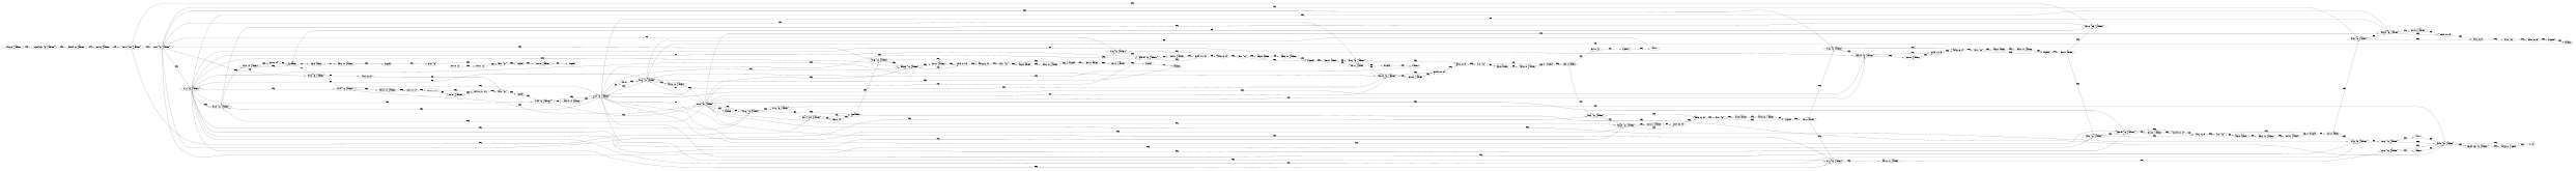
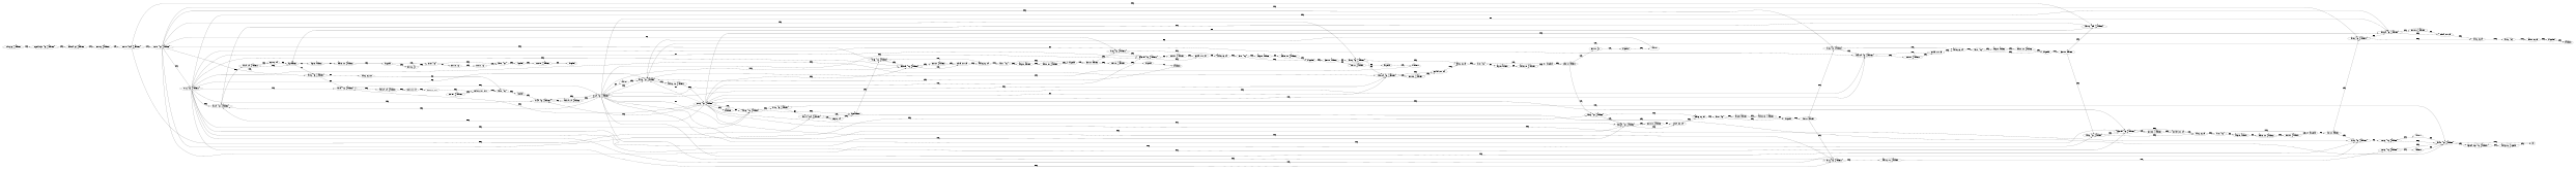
  digraph {
    rankdir=LR
    n1 [label="sub sp , sp , # address"]
    n2 [label="stp x29 , x30 , [ sp , # address ]"]
    n3 [label="add x29 , sp , # address"]
    n4 [label="mov w8 , # address"]
    n5 [label="stur w0 , [ x29 , #- address ]"]
    n6 [label="str x1 , [ sp , # address ]"]
    n7 [label="ldur w9 , [ x29 , #- address ]"]
    n8 [label="ldur w8 , [ x29 , #- address ]"]
    n9 [label="str w8 , [ sp , # address ]"]
    n10 [label="ldr x8 , [ sp , # address ]"]
    n11 [label="ldr x8 , [ sp , # address ]"]
    n12 [label="ldr x8 , [ sp , # address ]"]
    n13 [label="ldr x8 , [ sp , # address ]"]
    n14 [label="ldr x8 , [ sp , # address ]"]
    n15 [label="ldr x8 , [ sp , # address ]"]
    n16 [label="ldr x8 , [ sp , # address ]"]
    n17 [label="ldr x8 , [ sp , # address ]"]
    n18 [label="b.ge address"]
    n19 [label="cmp w8 , w9"]
    n20 [label="ldr w9 , [ sp , # address ]"]
    n21 [label="b.gt address"]
    n22 [label="ldr w8 , [ sp , # address ]"]
    n23 [label="ldrsw x9 , [ sp , # address ]"]
    n24 [label="ldrsw x9 , [ sp , # address ]"]
    n25 [label="ldr w8 , [ sp , # address ]"]
    n26 [label="ldrsw x9 , [ sp , # address ]"]
    n27 [label="ldrsw x9 , [ sp , # address ]"]
    n28 [label="ldr w8 , [ sp , # address ]"]
    n29 [label="ldrsw x9 , [ sp , # address ]"]
    n30 [label="ldrsw x9 , [ sp , # address ]"]
    n31 [label="ldr w8 , [ sp , # address ]"]
    n32 [label="ldrsw x9 , [ sp , # address ]"]
    n33 [label="ldr w9 , [ sp , # address ]"]
    n34 [label="ldr w9 , [ sp , # address ]"]
    n35 [label="add x8 , x8 , x9"]
    n36 [label="add x8 , x8 , x9"]
    n37 [label="add x8 , x8 , x9"]
    n38 [label="add x8 , x8 , x9"]
    n39 [label="add x8 , x8 , x9"]
    n40 [label="add x8 , x8 , x9"]
    n41 [label="add x8 , x8 , x9"]
    n42 [label="add x8 , x8 , x10"]
    n43 [label="str w8 , [ sp , # address ]"]
    n44 [label="mov x10 , # address"]
    n45 [label="mul x9 , x10 , x9"]
    n46 [label="mov x10 , # address"]
    n47 [label="mul x9 , x10 , x9"]
    n48 [label="add w8 , w8 , # address"]
    n49 [label="mov x10 , # address"]
    n50 [label="mul x9 , x10 , x9"]
    n51 [label="mov x10 , # address"]
    n52 [label="mul x9 , x10 , x9"]
    n53 [label="add w8 , w8 , # address"]
    n54 [label="mov x10 , # address"]
    n55 [label="mul x9 , x10 , x9"]
    n56 [label="mov x10 , # address"]
    n57 [label="mul x9 , x10 , x9"]
    n58 [label="str w8 , [ sp , # address ]"]
    n59 [label="add w9 , w9 , # address"]
    n60 [label="mov x10 , # address"]
    n61 [label="mul x9 , x10 , x9"]
    n62 [label="add w9 , w9 , # address"]
    n63 [label="add w9 , w9 , # address"]
    n64 [label="ldr w0 , [ sp , # address ]"]
    n65 [label="ldp x29 , x30 , [ sp , # address ]"]
    n66 [label=ret]
    n67 [label="add sp , sp , # symbol"]
    n68 [label="ldr x1 , [ x8 ]"]
    n69 [label="adrp x0 , address"]
    n70 [label="bl symbol"]
    n71 [label="add x0 , x0 , # address"]
    n72 [label="cbnz w0 , address"]
    n73 [label="mov w0 , # address"]
    n74 [label="bl symbol"]
    n75 [label="ldr x1 , [ x8 ]"]
    n76 [label="b address"]
    n77 [label="adrp x0 , address"]
    n78 [label="bl symbol"]
    n79 [label="add x0 , x0 , # address"]
    n80 [label="cbnz w0 , address"]
    n81 [label="mov w0 , # address"]
    n82 [label="bl symbol"]
    n83 [label="ldr x1 , [ x8 ]"]
    n84 [label="b address"]
    n85 [label="str w8 , [ sp , # address ]"]
    n86 [label="adrp x0 , address"]
    n87 [label="bl symbol"]
    n88 [label="add x0 , x0 , # address"]
    n89 [label="cbnz w0 , address"]
    n90 [label="mov w0 , # 0"]
    n91 [label="bl symbol"]
    n92 [label="ldr x1 , [ x8 ]"]
    n93 [label="b address"]
    n94 [label="b address"]
    n95 [label="adrp x0 , address"]
    n96 [label="bl symbol"]
    n97 [label="add x0 , x0 , # address"]
    n98 [label="cbnz w0 , address"]
    n99 [label="ldr x1 , [ x8 ]"]
    n100 [label="str w8 , [ sp , # address ]"]
    n101 [label="adrp x0 , address"]
    n102 [label="bl symbol"]
    n103 [label="add x0 , x0 , # address"]
    n104 [label="cbnz w0 , address"]
    n105 [label="ldr x1 , [ x8 ]"]
    n106 [label="adrp x0 , address"]
    n107 [label="b address"]
    n108 [label="adrp x0 , address"]
    n109 [label="bl symbol"]
    n110 [label="add x0 , x0 , # address"]
    n111 [label="cbnz w0 , address"]
    n112 [label="mov x2 , # address"]
    n113 [label="b address"]
    n114 [label="ldr x8 , [ x8 ]"]
    n115 [label="cmp w8 , w9"]
    n116 [label="add x0 , x0 , # address"]
    n117 [label="ldr x0 , [ x8 ]"]
    n118 [label="bl symbol"]
    n119 [label="add x0 , x8 , x9"]
    n120 [label="bl symbol"]
    n121 [label="b address"]
    n122 [label="mov w10 , w9"]
    n123 [label="sxtw x10 , w10"]
    n124 [label="mov x11 , # address"]
    n125 [label="mul x10 , x11 , x10"]
    n126 [label="bl symbol"]
    n127 [label="str w9 , [ sp , # address ]"]
    n128 [label="b address"]
+   n129 [label="mov w8 , # 0"]
    n130 [label="str x0 , [ sp ]"]
    n131 [label="mov w0 , w8"]
    n132 [label="ldr x2 , [ sp ]"]
    n133 [label="mov w1 , w8"]
    n134 [label="bl symbol"]
    n135 [label="mov w0 , # address"]
    n136 [label="bl symbol"]
    n1 -> n2 [label=CFG]
    n2 -> n3 [label=CFG]
    n3 -> n4 [label=CFG]
    n4 -> n5 [label=CFG]
    n5 -> n6 [label=CFG]
    n5 -> n7 [label=DFG]
    n5 -> n8 [label=DFG]
    n6 -> n9 [label=CFG]
    n6 -> n10 [label=DFG]
    n6 -> n11 [label=DFG]
    n6 -> n12 [label=DFG]
    n6 -> n13 [label=DFG]
    n6 -> n14 [label=DFG]
    n6 -> n15 [label=DFG]
    n6 -> n16 [label=DFG]
    n6 -> n17 [label=DFG]
    n7 -> n18 [label=CFG]
    n7 -> n19 [label=CFG]
    n8 -> n20 [label=CFG]
    n8 -> n21 [label=DFG]
    n9 -> n20 [label=DFG]
    n9 -> n22 [label=DFG]
    n9 -> n23 [label=DFG]
    n9 -> n24 [label=DFG]
    n9 -> n25 [label=DFG]
    n9 -> n26 [label=DFG]
    n9 -> n27 [label=DFG]
    n9 -> n28 [label=DFG]
    n9 -> n29 [label=DFG]
    n9 -> n30 [label=DFG]
    n9 -> n31 [label=DFG]
    n9 -> n32 [label=DFG]
    n9 -> n33 [label=DFG]
    n9 -> n34 [label=DFG]
    n10 -> n23 [label=CFG]
    n10 -> n35 [label=DFG]
    n11 -> n24 [label=CFG]
    n11 -> n36 [label=DFG]
    n12 -> n26 [label=CFG]
    n12 -> n37 [label=DFG]
    n13 -> n27 [label=CFG]
    n13 -> n38 [label=DFG]
    n14 -> n29 [label=CFG]
    n14 -> n39 [label=DFG]
    n15 -> n30 [label=CFG]
    n15 -> n40 [label=DFG]
    n16 -> n32 [label=CFG]
    n16 -> n41 [label=DFG]
    n17 -> n33 [label=CFG]
    n17 -> n42 [label=DFG]
    n18 -> n10 [label=CFG]
    n18 -> n64 [label=CFG]
    n19 -> n18 [label=CFG]
    n20 -> n59 [label=DFG]
    n21 -> n17 [label=CFG]
    n21 -> n106 [label=CFG]
    n22 -> n18 [label=DFG]
    n22 -> n43 [label=DFG]
    n23 -> n44 [label=CFG]
    n23 -> n45 [label=DFG]
    n24 -> n46 [label=CFG]
    n24 -> n47 [label=DFG]
    n25 -> n48 [label=DFG]
    n26 -> n49 [label=CFG]
    n26 -> n50 [label=DFG]
    n27 -> n51 [label=CFG]
    n27 -> n52 [label=DFG]
    n28 -> n53 [label=DFG]
    n29 -> n54 [label=CFG]
    n29 -> n55 [label=DFG]
    n30 -> n56 [label=CFG]
    n30 -> n57 [label=DFG]
    n31 -> n58 [label=DFG]
    n32 -> n60 [label=CFG]
    n32 -> n61 [label=DFG]
    n33 -> n62 [label=DFG]
    n34 -> n63 [label=DFG]
    n35 -> n68 [label=DFG]
    n36 -> n75 [label=DFG]
    n37 -> n83 [label=DFG]
    n38 -> n92 [label=DFG]
    n39 -> n99 [label=DFG]
    n40 -> n105 [label=DFG]
    n41 -> n114 [label=DFG]
    n42 -> n117 [label=DFG]
    n43 -> n7 [label=CFG]
    n43 -> n64 [label=DFG]
    n44 -> n45 [label=CFG]
    n45 -> n35 [label=DFG]
    n46 -> n47 [label=CFG]
    n47 -> n36 [label=DFG]
    n48 -> n85 [label=DFG]
    n49 -> n50 [label=CFG]
    n50 -> n37 [label=DFG]
    n51 -> n52 [label=CFG]
    n52 -> n38 [label=DFG]
    n53 -> n100 [label=DFG]
    n54 -> n55 [label=CFG]
    n55 -> n39 [label=DFG]
    n56 -> n57 [label=CFG]
    n57 -> n40 [label=DFG]
    n58 -> n64 [label=DFG]
    n58 -> n113 [label=CFG]
    n59 -> n21 [label=DFG]
    n59 -> n115 [label=CFG]
    n60 -> n61 [label=CFG]
    n61 -> n41 [label=DFG]
    n62 -> n122 [label=DFG]
    n63 -> n127 [label=DFG]
    n64 -> n65 [label=CFG]
    n64 -> n66 [label=DFG]
    n65 -> n67 [label=CFG]
    n67 -> n66 [label=CFG]
    n68 -> n69 [label=CFG]
    n68 -> n70 [label=DFG]
    n69 -> n71 [label=CFG]
    n70 -> n72 [label=DFG]
    n71 -> n70 [label=CFG]
    n72 -> n11 [label=CFG]
    n72 -> n73 [label=CFG]
    n73 -> n74 [label=CFG]
    n74 -> n76 [label=CFG]
    n75 -> n77 [label=CFG]
    n75 -> n78 [label=DFG]
    n76 -> n25 [label=CFG]
    n77 -> n79 [label=CFG]
    n78 -> n80 [label=DFG]
    n79 -> n78 [label=CFG]
    n80 -> n12 [label=CFG]
    n80 -> n81 [label=CFG]
    n81 -> n82 [label=CFG]
    n82 -> n84 [label=CFG]
    n83 -> n86 [label=CFG]
    n83 -> n87 [label=DFG]
    n84 -> n25 [label=CFG]
    n85 -> n20 [label=DFG]
    n85 -> n22 [label=DFG]
    n85 -> n23 [label=DFG]
    n85 -> n24 [label=DFG]
    n85 -> n25 [label=DFG]
    n85 -> n26 [label=DFG]
    n85 -> n27 [label=DFG]
    n85 -> n28 [label=DFG]
    n85 -> n29 [label=DFG]
    n85 -> n30 [label=DFG]
    n85 -> n31 [label=DFG]
    n85 -> n32 [label=DFG]
    n85 -> n33 [label=DFG]
    n85 -> n34 [label=DFG]
    n85 -> n94 [label=CFG]
    n86 -> n88 [label=CFG]
    n87 -> n89 [label=DFG]
    n88 -> n87 [label=CFG]
    n89 -> n13 [label=CFG]
    n89 -> n90 [label=CFG]
    n90 -> n91 [label=CFG]
    n91 -> n93 [label=CFG]
    n92 -> n95 [label=CFG]
    n92 -> n96 [label=DFG]
    n93 -> n25 [label=CFG]
    n94 -> n22 [label=CFG]
    n95 -> n97 [label=CFG]
    n96 -> n98 [label=DFG]
    n97 -> n96 [label=CFG]
    n98 -> n14 [label=CFG]
    n98 -> n28 [label=CFG]
    n99 -> n101 [label=CFG]
    n99 -> n102 [label=DFG]
    n100 -> n64 [label=DFG]
    n100 -> n107 [label=CFG]
    n101 -> n103 [label=CFG]
    n102 -> n104 [label=DFG]
    n103 -> n102 [label=CFG]
    n104 -> n8 [label=CFG]
    n104 -> n15 [label=CFG]
    n105 -> n108 [label=CFG]
    n105 -> n109 [label=DFG]
    n106 -> n116 [label=CFG]
    n107 -> n64 [label=CFG]
    n108 -> n110 [label=CFG]
    n109 -> n111 [label=DFG]
    n110 -> n112 [label=CFG]
    n111 -> n16 [label=CFG]
    n111 -> n31 [label=CFG]
    n112 -> n109 [label=CFG]
    n113 -> n64 [label=CFG]
    n114 -> n119 [label=DFG]
    n115 -> n21 [label=CFG]
    n116 -> n118 [label=CFG]
    n117 -> n126 [label=DFG]
+   n118 -> n129 [label=CFG]
    n118 -> n130 [label=DFG]
    n119 -> n120 [label=DFG]
    n120 -> n121 [label=CFG]
    n121 -> n25 [label=CFG]
    n122 -> n123 [label=DFG]
-   n123 -> n124 [label=CFG]
    n123 -> n125 [label=DFG]
    n124 -> n125 [label=CFG]
    n125 -> n117 [label=DFG]
    n126 -> n34 [label=CFG]
    n127 -> n20 [label=DFG]
    n127 -> n22 [label=DFG]
    n127 -> n23 [label=DFG]
    n127 -> n24 [label=DFG]
    n127 -> n25 [label=DFG]
    n127 -> n26 [label=DFG]
    n127 -> n27 [label=DFG]
    n127 -> n28 [label=DFG]
    n127 -> n29 [label=DFG]
    n127 -> n30 [label=DFG]
    n127 -> n31 [label=DFG]
    n127 -> n32 [label=DFG]
    n127 -> n33 [label=DFG]
    n127 -> n34 [label=DFG]
    n127 -> n128 [label=CFG]
    n128 -> n25 [label=CFG]
+   n129 -> n130 [label=CFG]
+   n130 -> n131 [label=CFG]
    n130 -> n132 [label=DFG]
    n131 -> n133 [label=CFG]
    n132 -> n134 [label=CFG]
    n133 -> n132 [label=CFG]
    n134 -> n135 [label=CFG]
    n135 -> n136 [label=CFG]
  }
